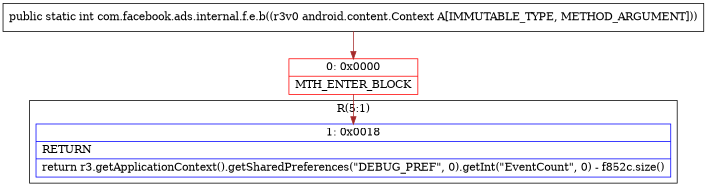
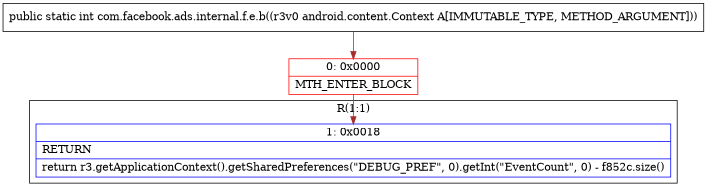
  digraph {
    node [shape=record]
    edge [color=brown]
    n1 [color=blue label="{1\:\ 0x0018|RETURN\l|return r3.getApplicationContext().getSharedPreferences(\"DEBUG_PREF\", 0).getInt(\"EventCount\", 0) \- f852c.size()\l}"]
    n2 [color=red label="{0\:\ 0x0000|MTH_ENTER_BLOCK\l}"]
    n3 [label="{public static int com.facebook.ads.internal.f.e.b((r3v0 android.content.Context A[IMMUTABLE_TYPE, METHOD_ARGUMENT])) }"]
    subgraph cluster_1 {
-     label="R(5:1)"
+     label="R(1:1)"
      n1
    }
    n2 -> n1
    n3 -> n2
  }
